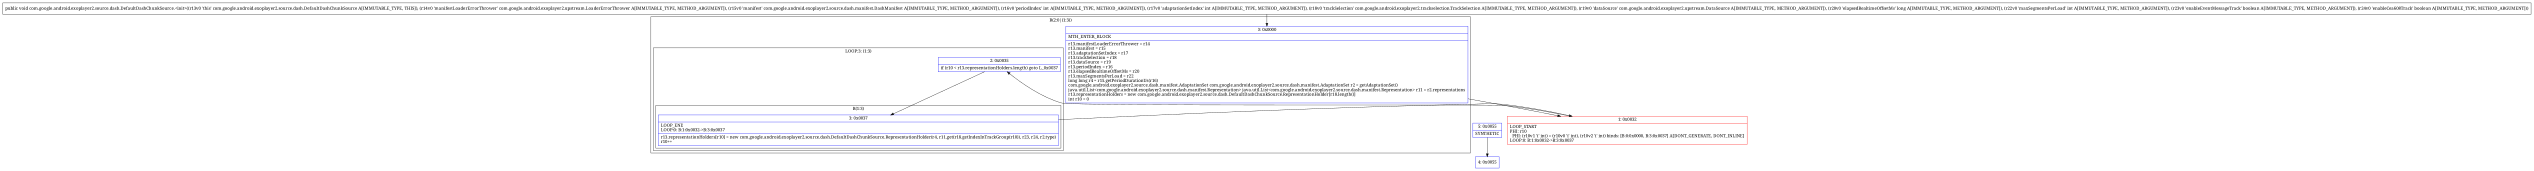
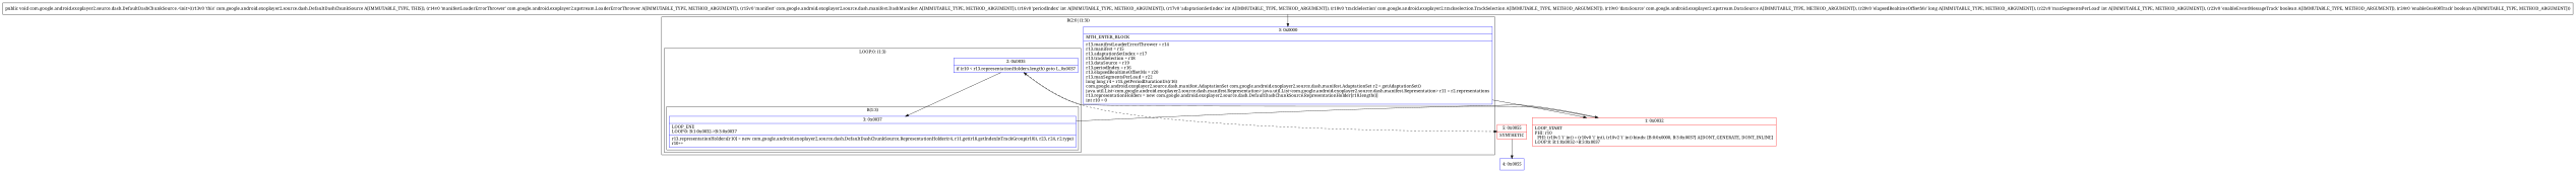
  digraph {
    fontname="Noto Serif"
    node [color=blue fontname="Noto Serif" shape=record]
    edge [fontname="Noto Serif"]
    n1 [label="{3\:\ 0x0037|LOOP_END\lLOOP:0: B:1:0x0032\-\>B:3:0x0037\l|r13.representationHolders[r10] = new com.google.android.exoplayer2.source.dash.DefaultDashChunkSource.RepresentationHolder(r4, r11.get(r18.getIndexInTrackGroup(r10)), r23, r24, r2.type)\lr10++\l}"]
    n2 [label="{2\:\ 0x0035|if (r10 \< r13.representationHolders.length) goto L_0x0037\l}"]
    n3 [label="{0\:\ 0x0000|MTH_ENTER_BLOCK\l|r13.manifestLoaderErrorThrower = r14\lr13.manifest = r15\lr13.adaptationSetIndex = r17\lr13.trackSelection = r18\lr13.dataSource = r19\lr13.periodIndex = r16\lr13.elapsedRealtimeOffsetMs = r20\lr13.maxSegmentsPerLoad = r22\llong long r4 = r15.getPeriodDurationUs(r16)\lcom.google.android.exoplayer2.source.dash.manifest.AdaptationSet com.google.android.exoplayer2.source.dash.manifest.AdaptationSet r2 = getAdaptationSet()\ljava.util.List\<com.google.android.exoplayer2.source.dash.manifest.Representation\> java.util.List\<com.google.android.exoplayer2.source.dash.manifest.Representation\> r11 = r2.representations\lr13.representationHolders = new com.google.android.exoplayer2.source.dash.DefaultDashChunkSource.RepresentationHolder[r18.length()]\lint r10 = 0\l}"]
    n4 [color=red label="{1\:\ 0x0032|LOOP_START\lPHI: r10 \l  PHI: (r10v1 'i' int) = (r10v0 'i' int), (r10v2 'i' int) binds: [B:0:0x0000, B:3:0x0037] A[DONT_GENERATE, DONT_INLINE]\lLOOP:0: B:1:0x0032\-\>B:3:0x0037\l}"]
-   n5 [label="{5\:\ 0x0055|SYNTHETIC\l}"]
+   n5 [color=red label="{5\:\ 0x0055|SYNTHETIC\l}"]
    n6 [label="{4\:\ 0x0055}"]
    n7 [label="{public void com.google.android.exoplayer2.source.dash.DefaultDashChunkSource.\<init\>((r13v0 'this' com.google.android.exoplayer2.source.dash.DefaultDashChunkSource A[IMMUTABLE_TYPE, THIS]), (r14v0 'manifestLoaderErrorThrower' com.google.android.exoplayer2.upstream.LoaderErrorThrower A[IMMUTABLE_TYPE, METHOD_ARGUMENT]), (r15v0 'manifest' com.google.android.exoplayer2.source.dash.manifest.DashManifest A[IMMUTABLE_TYPE, METHOD_ARGUMENT]), (r16v0 'periodIndex' int A[IMMUTABLE_TYPE, METHOD_ARGUMENT]), (r17v0 'adaptationSetIndex' int A[IMMUTABLE_TYPE, METHOD_ARGUMENT]), (r18v0 'trackSelection' com.google.android.exoplayer2.trackselection.TrackSelection A[IMMUTABLE_TYPE, METHOD_ARGUMENT]), (r19v0 'dataSource' com.google.android.exoplayer2.upstream.DataSource A[IMMUTABLE_TYPE, METHOD_ARGUMENT]), (r20v0 'elapsedRealtimeOffsetMs' long A[IMMUTABLE_TYPE, METHOD_ARGUMENT]), (r22v0 'maxSegmentsPerLoad' int A[IMMUTABLE_TYPE, METHOD_ARGUMENT]), (r23v0 'enableEventMessageTrack' boolean A[IMMUTABLE_TYPE, METHOD_ARGUMENT]), (r24v0 'enableCea608Track' boolean A[IMMUTABLE_TYPE, METHOD_ARGUMENT])) }" color=""]
    subgraph cluster_1 {
      label="R(2:0|(1:3))"
      n3
      subgraph cluster_2 {
-       label="LOOP:3: (1:3)"
+       label="LOOP:0: (1:3)"
        n2
        subgraph cluster_3 {
          label="R(1:3)"
          n1
        }
      }
    }
    n1 -> n4
    n2 -> n1
+   n2 -> n5 [style=dashed]
    n3 -> n4
    n4 -> n2
    n5 -> n6
    n7 -> n3
  }
